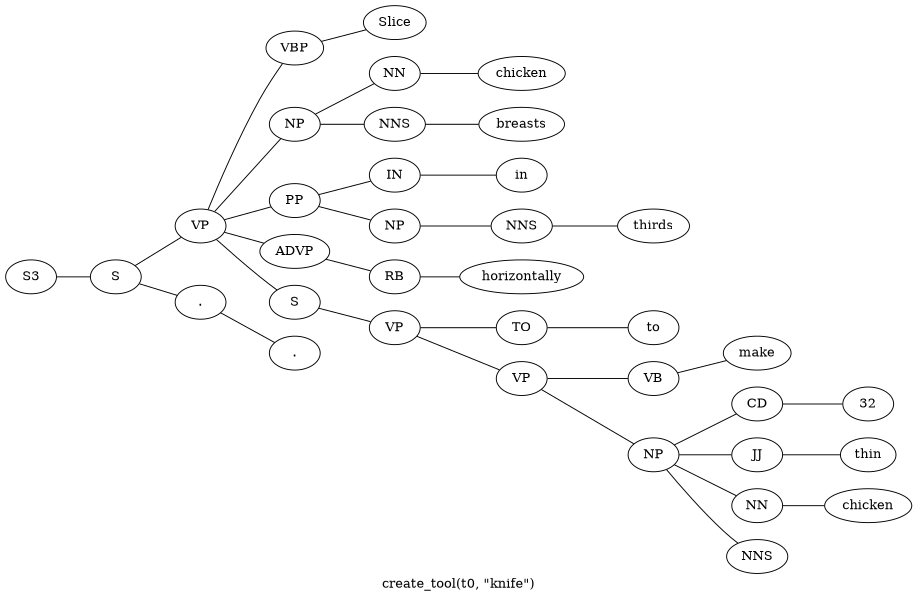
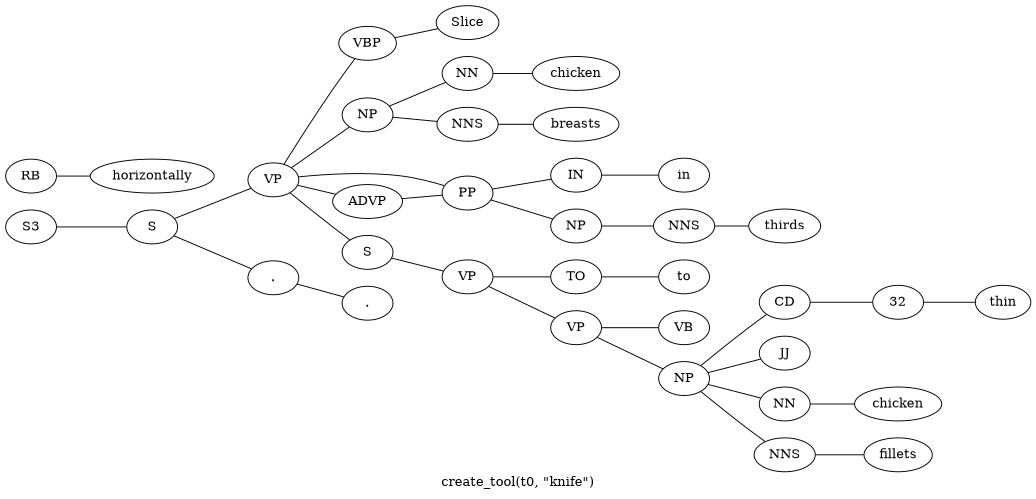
  graph {
    label="create_tool(t0, \"knife\")"
    rankdir=LR
    n1 [label=S3]
    n2 [label=S]
    n3 [label=VP]
    n4 [label="."]
    n5 [label=VBP]
    n6 [label=NP]
    n7 [label=PP]
    n8 [label=ADVP]
    n9 [label=S]
    n10 [label="."]
    n11 [label=Slice]
    n12 [label=NN]
    n13 [label=NNS]
    n14 [label=IN]
    n15 [label=NP]
    n16 [label=RB]
    n17 [label=VP]
    n18 [label=chicken]
    n19 [label=breasts]
    n20 [label=in]
    n21 [label=NNS]
    n22 [label=thirds]
    n23 [label=horizontally]
    n24 [label=TO]
    n25 [label=VP]
    n26 [label=to]
    n27 [label=VB]
    n28 [label=NP]
-   n29 [label=make]
    n30 [label=CD]
    n31 [label=JJ]
    n32 [label=NN]
    n33 [label=NNS]
    n34 [label=32]
    n35 [label=thin]
    n36 [label=chicken]
+   n37 [label=fillets]
    n1 -- n2
    n2 -- n3
    n2 -- n4
    n3 -- n5
    n3 -- n6
    n3 -- n7
    n3 -- n8
    n3 -- n9
    n4 -- n10
    n5 -- n11
    n6 -- n12
    n6 -- n13
    n7 -- n14
    n7 -- n15
-   n8 -- n16
+   n8 -- n7
    n9 -- n17
    n12 -- n18
    n13 -- n19
    n14 -- n20
    n15 -- n21
    n16 -- n23
    n17 -- n24
    n17 -- n25
    n21 -- n22
    n24 -- n26
    n25 -- n27
    n25 -- n28
-   n27 -- n29
    n28 -- n30
    n28 -- n31
    n28 -- n32
    n28 -- n33
    n30 -- n34
-   n31 -- n35
+   n34 -- n35
    n32 -- n36
+   n33 -- n37
  }
